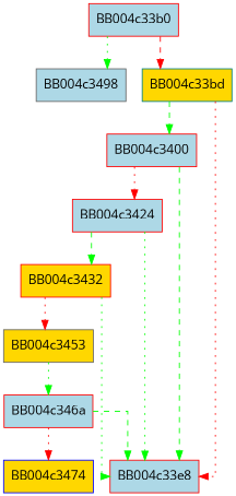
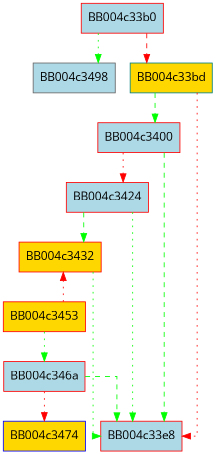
  digraph {
    fontname="Open Sans"
    splines=ortho
    node [color=red fillcolor=lightblue fontname="Open Sans" shape=box style=filled]
    edge [color=green fontname="Open Sans" style=dotted]
    BB004c33b0
    BB004c3498 [color=gray40]
    BB004c33bd [color=teal fillcolor=gold]
    BB004c3400
    BB004c33e8
    BB004c3424
    BB004c3432 [fillcolor=gold]
-   BB004c3453 [color=gray40 fillcolor=gold]
+   BB004c3453 [fillcolor=gold]
    BB004c346a
    BB004c3474 [color=blue fillcolor=gold]
    BB004c33b0 -> BB004c3498
    BB004c33b0 -> BB004c33bd [color=red style=dashed]
    BB004c33bd -> BB004c3400 [style=dashed]
    BB004c33bd -> BB004c33e8 [color=red]
    BB004c3400 -> BB004c33e8 [style=dashed]
    BB004c3400 -> BB004c3424 [color=red]
    BB004c3424 -> BB004c33e8
    BB004c3424 -> BB004c3432 [style=dashed]
    BB004c3432 -> BB004c33e8
-   BB004c3432 -> BB004c3453 [color=red]
+   BB004c3453 -> BB004c3432 [color=red]
    BB004c3453 -> BB004c346a
    BB004c346a -> BB004c33e8 [style=dashed]
    BB004c346a -> BB004c3474 [color=red]
  }
